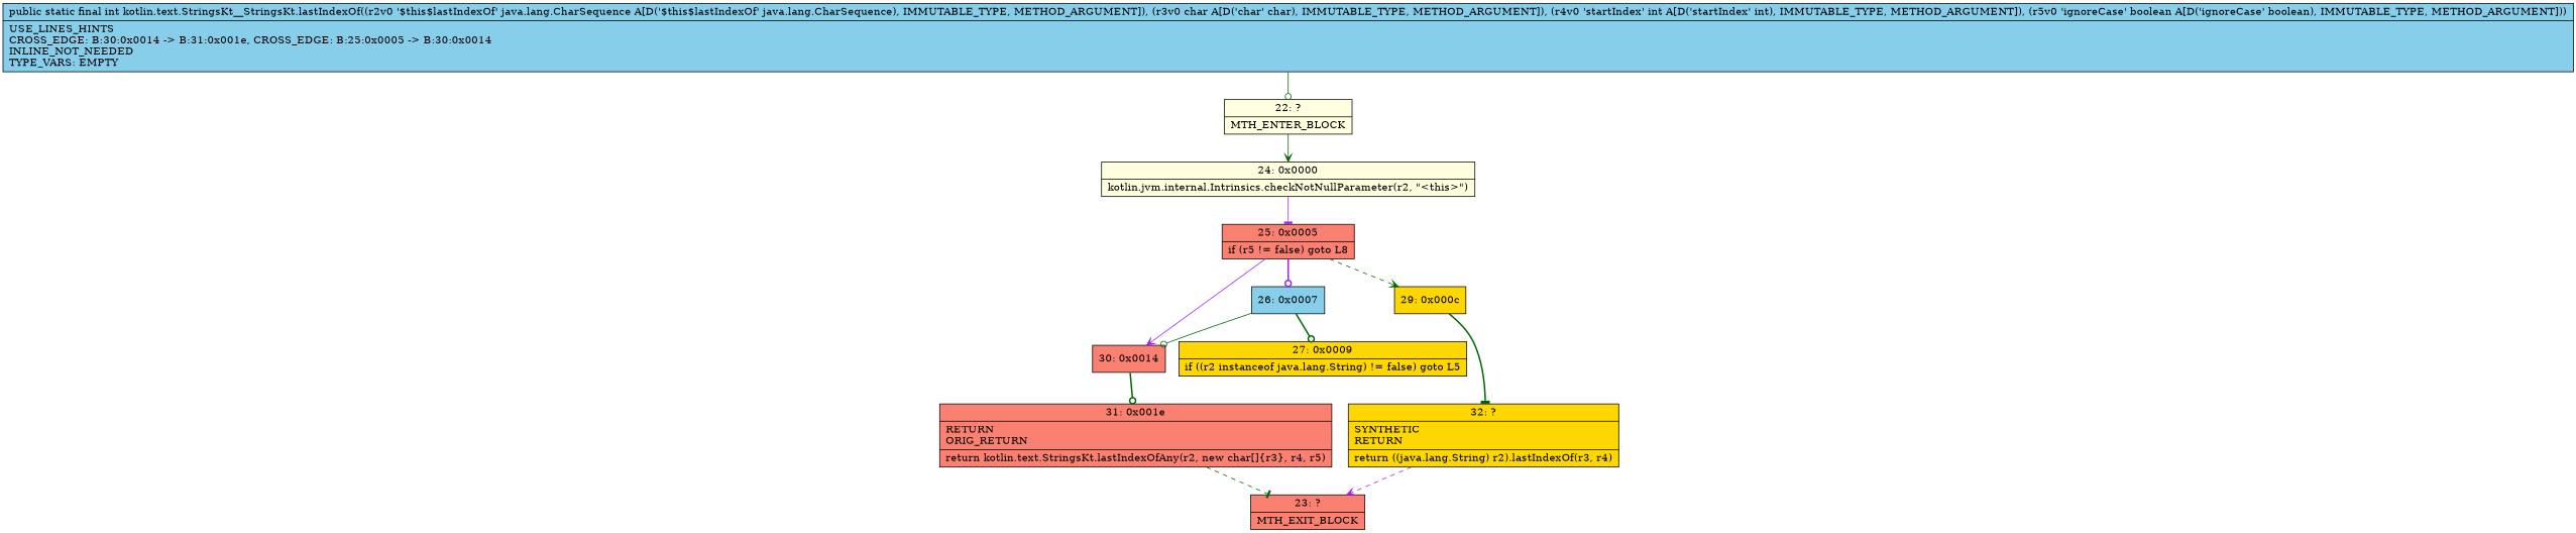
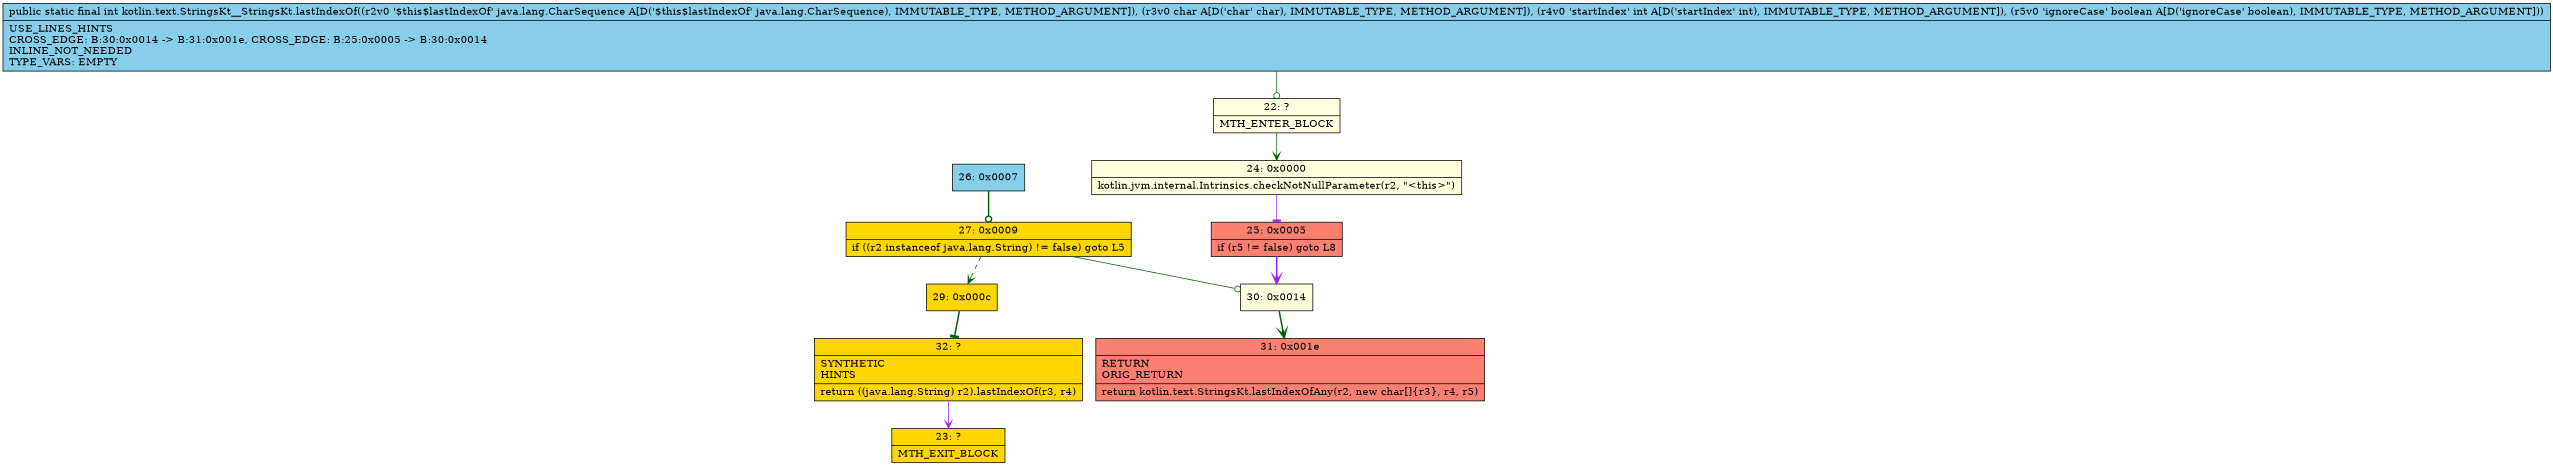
  digraph {
    node [fillcolor=salmon shape=record style=filled]
    edge [arrowhead=vee color=darkgreen style=solid]
    n1 [fillcolor=lightyellow label="{22\:\ ?|MTH_ENTER_BLOCK\l}"]
    n2 [fillcolor=lightyellow label="{24\:\ 0x0000|kotlin.jvm.internal.Intrinsics.checkNotNullParameter(r2, \"\<this\>\")\l}"]
    n3 [label="{25\:\ 0x0005|if (r5 != false) goto L8\l}"]
    n4 [fillcolor=skyblue label="{26\:\ 0x0007}"]
-   n5 [label="{30\:\ 0x0014}"]
+   n5 [fillcolor=lightyellow label="{30\:\ 0x0014}"]
    n6 [fillcolor=gold label="{27\:\ 0x0009|if ((r2 instanceof java.lang.String) != false) goto L5\l}"]
    n7 [label="{31\:\ 0x001e|RETURN\lORIG_RETURN\l|return kotlin.text.StringsKt.lastIndexOfAny(r2, new char[]\{r3\}, r4, r5)\l}"]
    n8 [fillcolor=gold label="{29\:\ 0x000c}"]
-   n9 [fillcolor=gold label="{32\:\ ?|SYNTHETIC\lRETURN\l|return ((java.lang.String) r2).lastIndexOf(r3, r4)\l}"]
-   n10 [label="{23\:\ ?|MTH_EXIT_BLOCK\l}"]
+   n9 [fillcolor=gold label="{32\:\ ?|SYNTHETIC\lHINTS\l|return ((java.lang.String) r2).lastIndexOf(r3, r4)\l}"]
+   n10 [fillcolor=gold label="{23\:\ ?|MTH_EXIT_BLOCK\l}"]
    n11 [fillcolor=skyblue label="{public static final int kotlin.text.StringsKt__StringsKt.lastIndexOf((r2v0 '$this$lastIndexOf' java.lang.CharSequence A[D('$this$lastIndexOf' java.lang.CharSequence), IMMUTABLE_TYPE, METHOD_ARGUMENT]), (r3v0 char A[D('char' char), IMMUTABLE_TYPE, METHOD_ARGUMENT]), (r4v0 'startIndex' int A[D('startIndex' int), IMMUTABLE_TYPE, METHOD_ARGUMENT]), (r5v0 'ignoreCase' boolean A[D('ignoreCase' boolean), IMMUTABLE_TYPE, METHOD_ARGUMENT]))  | USE_LINES_HINTS\lCROSS_EDGE: B:30:0x0014 \-\> B:31:0x001e, CROSS_EDGE: B:25:0x0005 \-\> B:30:0x0014\lINLINE_NOT_NEEDED\lTYPE_VARS: EMPTY\l}"]
    n1 -> n2
    n2 -> n3 [arrowhead=tee color=purple]
-   n3 -> n4 [arrowhead=odot color=purple style=bold]
-   n3 -> n5 [color=purple]
+   n3 -> n5 [color=purple style=bold]
    n4 -> n6 [arrowhead=odot style=bold]
-   n5 -> n7 [arrowhead=odot style=bold]
-   n4 -> n5 [arrowhead=odot]
-   n3 -> n8 [style=dashed]
-   n7 -> n10 [arrowhead=tee style=dashed]
+   n5 -> n7 [style=bold]
+   n6 -> n5 [arrowhead=odot]
+   n6 -> n8 [style=dashed]
    n8 -> n9 [arrowhead=tee style=bold]
-   n9 -> n10 [color=purple style=dashed]
+   n9 -> n10 [color=purple]
    n11 -> n1 [arrowhead=odot]
  }
